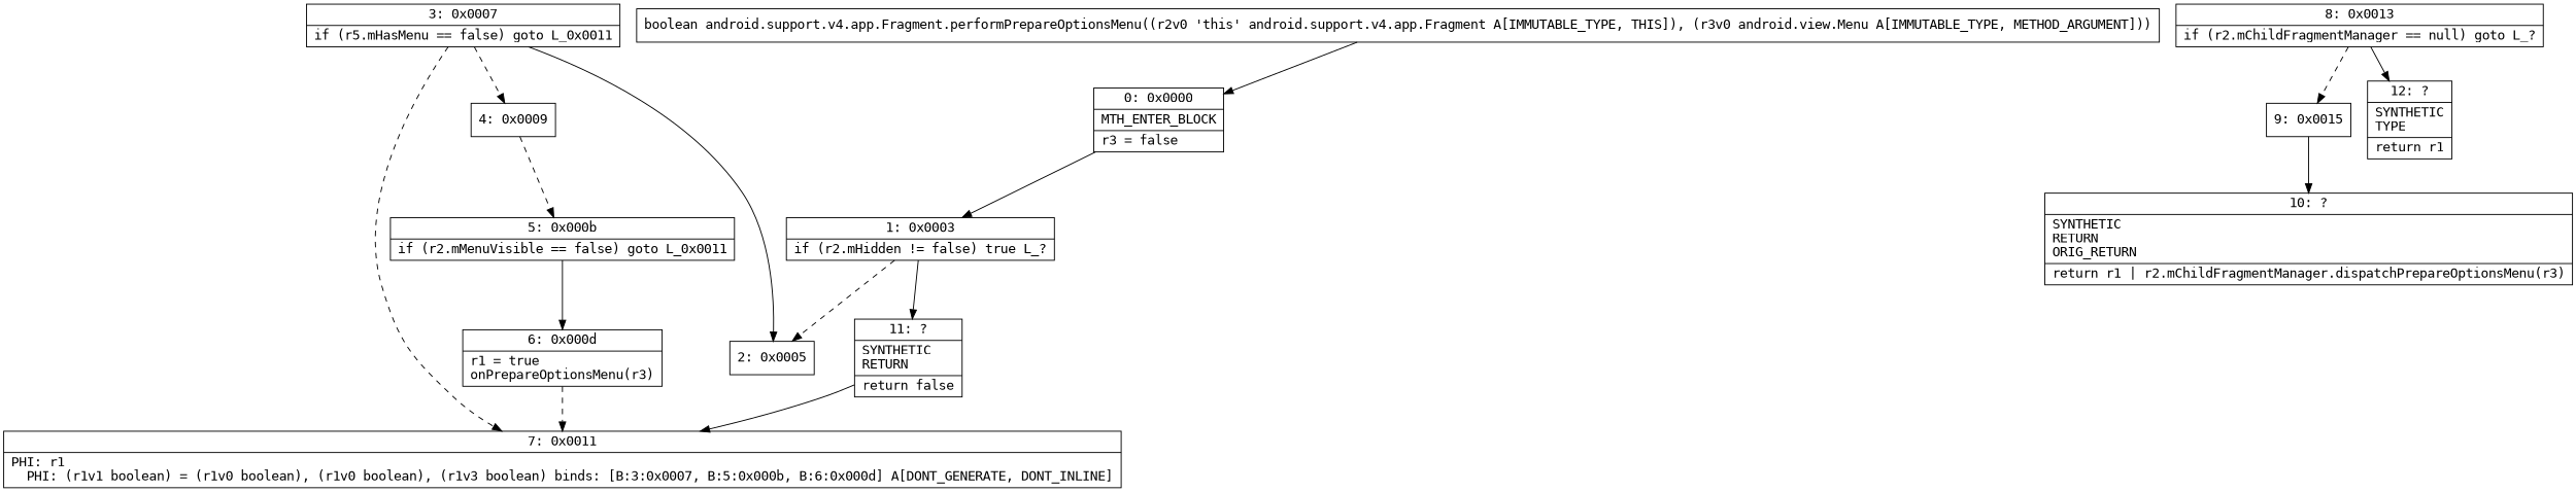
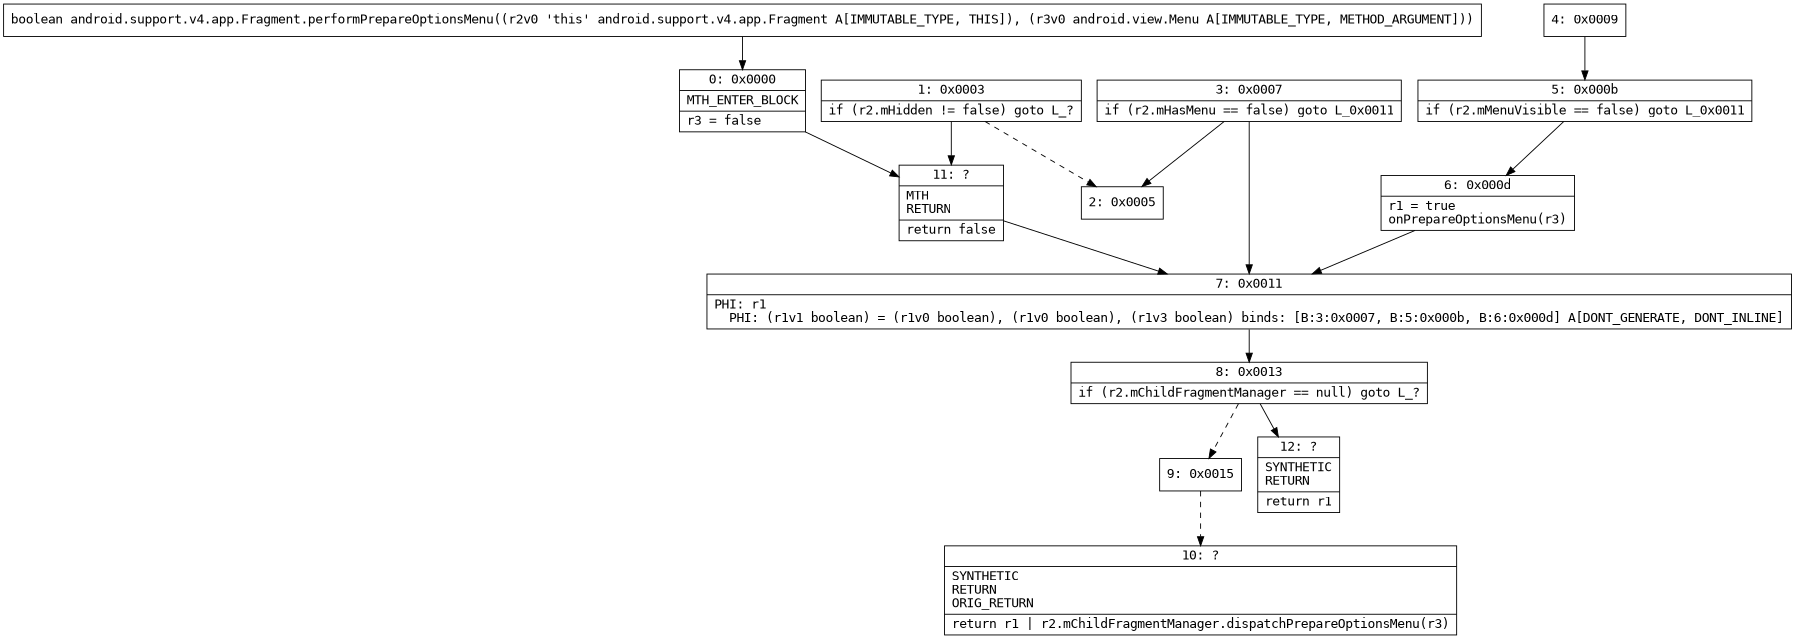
  digraph {
    fontname="DejaVu Sans Mono"
    node [fontname="DejaVu Sans Mono" shape=record]
    edge [fontname="DejaVu Sans Mono"]
    n1 [label="{0\:\ 0x0000|MTH_ENTER_BLOCK\l|r3 = false\l}"]
-   n2 [label="{1\:\ 0x0003|if (r2.mHidden != false) true L_?\l}"]
+   n2 [label="{1\:\ 0x0003|if (r2.mHidden != false) goto L_?\l}"]
    n3 [label="{2\:\ 0x0005}"]
-   n4 [label="{11\:\ ?|SYNTHETIC\lRETURN\l|return false\l}"]
+   n4 [label="{11\:\ ?|MTH\lRETURN\l|return false\l}"]
    n5 [label="{7\:\ 0x0011|PHI: r1 \l  PHI: (r1v1 boolean) = (r1v0 boolean), (r1v0 boolean), (r1v3 boolean) binds: [B:3:0x0007, B:5:0x000b, B:6:0x000d] A[DONT_GENERATE, DONT_INLINE]\l}"]
-   n6 [label="{3\:\ 0x0007|if (r5.mHasMenu == false) goto L_0x0011\l}"]
+   n6 [label="{3\:\ 0x0007|if (r2.mHasMenu == false) goto L_0x0011\l}"]
    n7 [label="{4\:\ 0x0009}"]
    n8 [label="{5\:\ 0x000b|if (r2.mMenuVisible == false) goto L_0x0011\l}"]
    n9 [label="{8\:\ 0x0013|if (r2.mChildFragmentManager == null) goto L_?\l}"]
    n10 [label="{6\:\ 0x000d|r1 = true\lonPrepareOptionsMenu(r3)\l}"]
    n11 [label="{9\:\ 0x0015}"]
-   n12 [label="{12\:\ ?|SYNTHETIC\lTYPE\l|return r1\l}"]
+   n12 [label="{12\:\ ?|SYNTHETIC\lRETURN\l|return r1\l}"]
    n13 [label="{10\:\ ?|SYNTHETIC\lRETURN\lORIG_RETURN\l|return r1 \| r2.mChildFragmentManager.dispatchPrepareOptionsMenu(r3)\l}"]
    n14 [label="{boolean android.support.v4.app.Fragment.performPrepareOptionsMenu((r2v0 'this' android.support.v4.app.Fragment A[IMMUTABLE_TYPE, THIS]), (r3v0 android.view.Menu A[IMMUTABLE_TYPE, METHOD_ARGUMENT])) }"]
-   n1 -> n2
+   n1 -> n4
    n2 -> n3 [style=dashed]
    n2 -> n4
    n4 -> n5
+   n5 -> n9
    n6 -> n3
-   n6 -> n5 [style=dashed]
-   n6 -> n7 [style=dashed]
-   n7 -> n8 [style=dashed]
+   n6 -> n5
+   n7 -> n8
    n8 -> n10 [style=solid]
    n9 -> n11 [style=dashed]
    n9 -> n12
-   n10 -> n5 [style=dashed]
-   n11 -> n13
+   n10 -> n5
+   n11 -> n13 [style=dashed]
    n14 -> n1
  }
